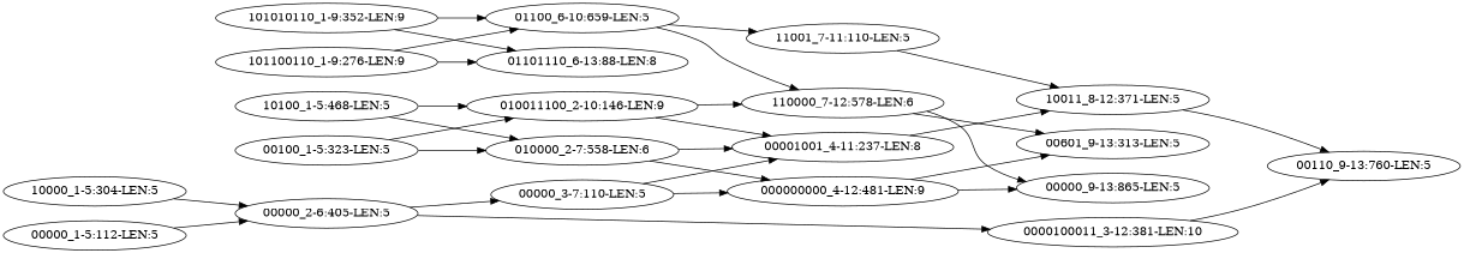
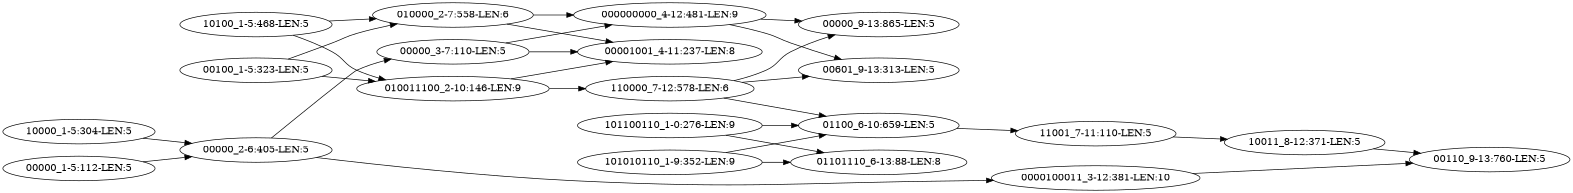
  digraph {
    rankdir=LR
    "00100_1-5:323-LEN:5"
    "010000_2-7:558-LEN:6"
    "010011100_2-10:146-LEN:9"
    "00001001_4-11:237-LEN:8"
    "000000000_4-12:481-LEN:9"
    "110000_7-12:578-LEN:6"
    "10011_8-12:371-LEN:5"
    n8 [label="00601_9-13:313-LEN:5"]
    "00000_9-13:865-LEN:5"
    "11001_7-11:110-LEN:5"
    "10000_1-5:304-LEN:5"
    "00000_2-6:405-LEN:5"
    "0000100011_3-12:381-LEN:10"
    "00000_3-7:110-LEN:5"
    "00110_9-13:760-LEN:5"
    "01100_6-10:659-LEN:5"
-   "101100110_1-9:276-LEN:9"
+   "101100110_1-9:276-LEN:9" [label="101100110_1-0:276-LEN:9"]
    "01101110_6-13:88-LEN:8"
    "00000_1-5:112-LEN:5"
    "101010110_1-9:352-LEN:9"
    "10100_1-5:468-LEN:5"
    "00100_1-5:323-LEN:5" -> "010000_2-7:558-LEN:6"
    "00100_1-5:323-LEN:5" -> "010011100_2-10:146-LEN:9"
    "010000_2-7:558-LEN:6" -> "00001001_4-11:237-LEN:8"
    "010000_2-7:558-LEN:6" -> "000000000_4-12:481-LEN:9"
    "010011100_2-10:146-LEN:9" -> "00001001_4-11:237-LEN:8"
    "010011100_2-10:146-LEN:9" -> "110000_7-12:578-LEN:6"
-   "00001001_4-11:237-LEN:8" -> "10011_8-12:371-LEN:5"
    "000000000_4-12:481-LEN:9" -> n8
    "000000000_4-12:481-LEN:9" -> "00000_9-13:865-LEN:5"
    "110000_7-12:578-LEN:6" -> n8
    "110000_7-12:578-LEN:6" -> "00000_9-13:865-LEN:5"
    "10011_8-12:371-LEN:5" -> "00110_9-13:760-LEN:5"
    "11001_7-11:110-LEN:5" -> "10011_8-12:371-LEN:5"
    "10000_1-5:304-LEN:5" -> "00000_2-6:405-LEN:5"
    "00000_2-6:405-LEN:5" -> "0000100011_3-12:381-LEN:10"
    "00000_2-6:405-LEN:5" -> "00000_3-7:110-LEN:5"
    "0000100011_3-12:381-LEN:10" -> "00110_9-13:760-LEN:5"
    "00000_3-7:110-LEN:5" -> "00001001_4-11:237-LEN:8"
    "00000_3-7:110-LEN:5" -> "000000000_4-12:481-LEN:9"
-   "01100_6-10:659-LEN:5" -> "110000_7-12:578-LEN:6"
+   "110000_7-12:578-LEN:6" -> "01100_6-10:659-LEN:5"
    "01100_6-10:659-LEN:5" -> "11001_7-11:110-LEN:5"
    "101100110_1-9:276-LEN:9" -> "01100_6-10:659-LEN:5"
    "101100110_1-9:276-LEN:9" -> "01101110_6-13:88-LEN:8"
    "00000_1-5:112-LEN:5" -> "00000_2-6:405-LEN:5"
    "101010110_1-9:352-LEN:9" -> "01100_6-10:659-LEN:5"
    "101010110_1-9:352-LEN:9" -> "01101110_6-13:88-LEN:8"
    "10100_1-5:468-LEN:5" -> "010000_2-7:558-LEN:6"
    "10100_1-5:468-LEN:5" -> "010011100_2-10:146-LEN:9"
  }
